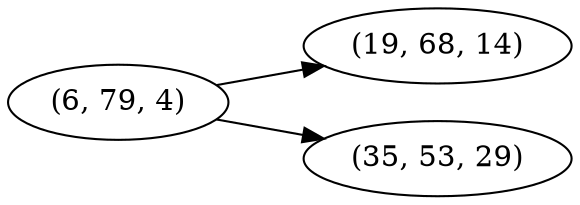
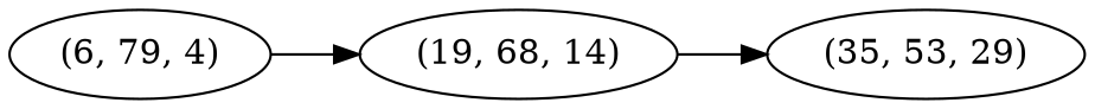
  digraph {
    rankdir=LR
    n1 [label="(6, 79, 4)"]
    "(19, 68, 14)"
    "(35, 53, 29)"
    n1 -> "(19, 68, 14)"
-   n1 -> "(35, 53, 29)"
+   "(19, 68, 14)" -> "(35, 53, 29)"
  }
